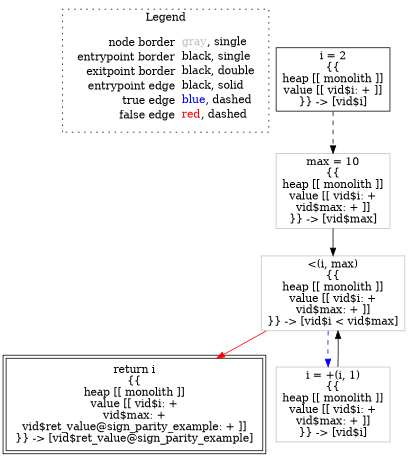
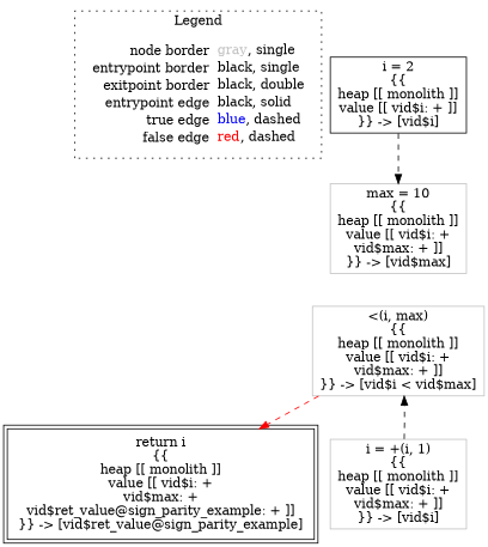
  digraph {
    node [shape=rect color=gray]
    edge [color=black style=dashed]
    n1 [label=<<table border="0" cellpadding="2" cellspacing="0" cellborder="0"><tr><td align="right">node border&nbsp;</td><td align="left"><font color="gray">gray</font>, single</td></tr><tr><td align="right">entrypoint border&nbsp;</td><td align="left"><font color="black">black</font>, single</td></tr><tr><td align="right">exitpoint border&nbsp;</td><td align="left"><font color="black">black</font>, double</td></tr><tr><td align="right">entrypoint edge&nbsp;</td><td align="left"><font color="black">black</font>, solid</td></tr><tr><td align="right">true edge&nbsp;</td><td align="left"><font color="blue">blue</font>, dashed</td></tr><tr><td align="right">false edge&nbsp;</td><td align="left"><font color="red">red</font>, dashed</td></tr></table>> shape=plaintext color=""]
    n2 [color=black label=<i = 2<BR/>{{<BR/>heap [[ monolith ]]<BR/>value [[ vid$i: + ]]<BR/>}} -&gt; [vid$i]>]
    n3 [label=<max = 10<BR/>{{<BR/>heap [[ monolith ]]<BR/>value [[ vid$i: +<BR/>vid$max: + ]]<BR/>}} -&gt; [vid$max]>]
    n4 [label=<&lt;(i, max)<BR/>{{<BR/>heap [[ monolith ]]<BR/>value [[ vid$i: +<BR/>vid$max: + ]]<BR/>}} -&gt; [vid$i &lt; vid$max]>]
    n5 [color=black label=<return i<BR/>{{<BR/>heap [[ monolith ]]<BR/>value [[ vid$i: +<BR/>vid$max: +<BR/>vid$ret_value@sign_parity_example: + ]]<BR/>}} -&gt; [vid$ret_value@sign_parity_example]> peripheries=2]
    n6 [label=<i = +(i, 1)<BR/>{{<BR/>heap [[ monolith ]]<BR/>value [[ vid$i: +<BR/>vid$max: + ]]<BR/>}} -&gt; [vid$i]>]
    subgraph cluster_1 {
      label=Legend
      style=dotted
      n1
    }
    n2 -> n3
-   n3 -> n4 [style=""]
-   n4 -> n5 [color=red style=solid]
-   n4 -> n6 [color=blue]
-   n6 -> n4 [style=""]
+   n4 -> n5 [color=red]
+   n6 -> n4
  }
